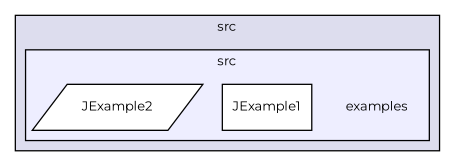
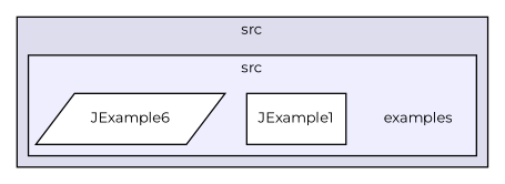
  digraph {
    compound=true
    fontname=Montserrat
    node [fontname=Montserrat fontsize=10 color=black fillcolor=white style=filled]
    n1 [label=examples shape=plaintext color="" fillcolor="" style=""]
    n2 [label=JExample1 shape=box]
-   n3 [label=JExample2 shape=parallelogram]
+   n3 [label=JExample6 shape=parallelogram]
    subgraph cluster_1 {
      bgcolor="#ddddee"
      fontsize=10
      label=src
      pencolor=black
      subgraph cluster_2 {
        bgcolor="#eeeeff"
        fontsize=10
        pencolor=black
        n1
        n2
        n3
      }
    }
  }
